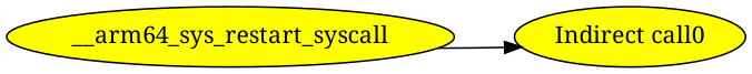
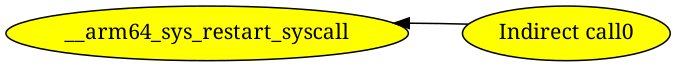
  digraph {
    rankdir=LR
    fontname="Noto Serif"
    node [fillcolor=yellow style=filled fontname="Noto Serif"]
    __arm64_sys_restart_syscall
    "Indirect call0"
-   __arm64_sys_restart_syscall -> "Indirect call0" [edgeid=1 fontname="Noto Serif"]
+   "Indirect call0" -> __arm64_sys_restart_syscall [edgeid=1 fontname="Noto Serif"]
  }
